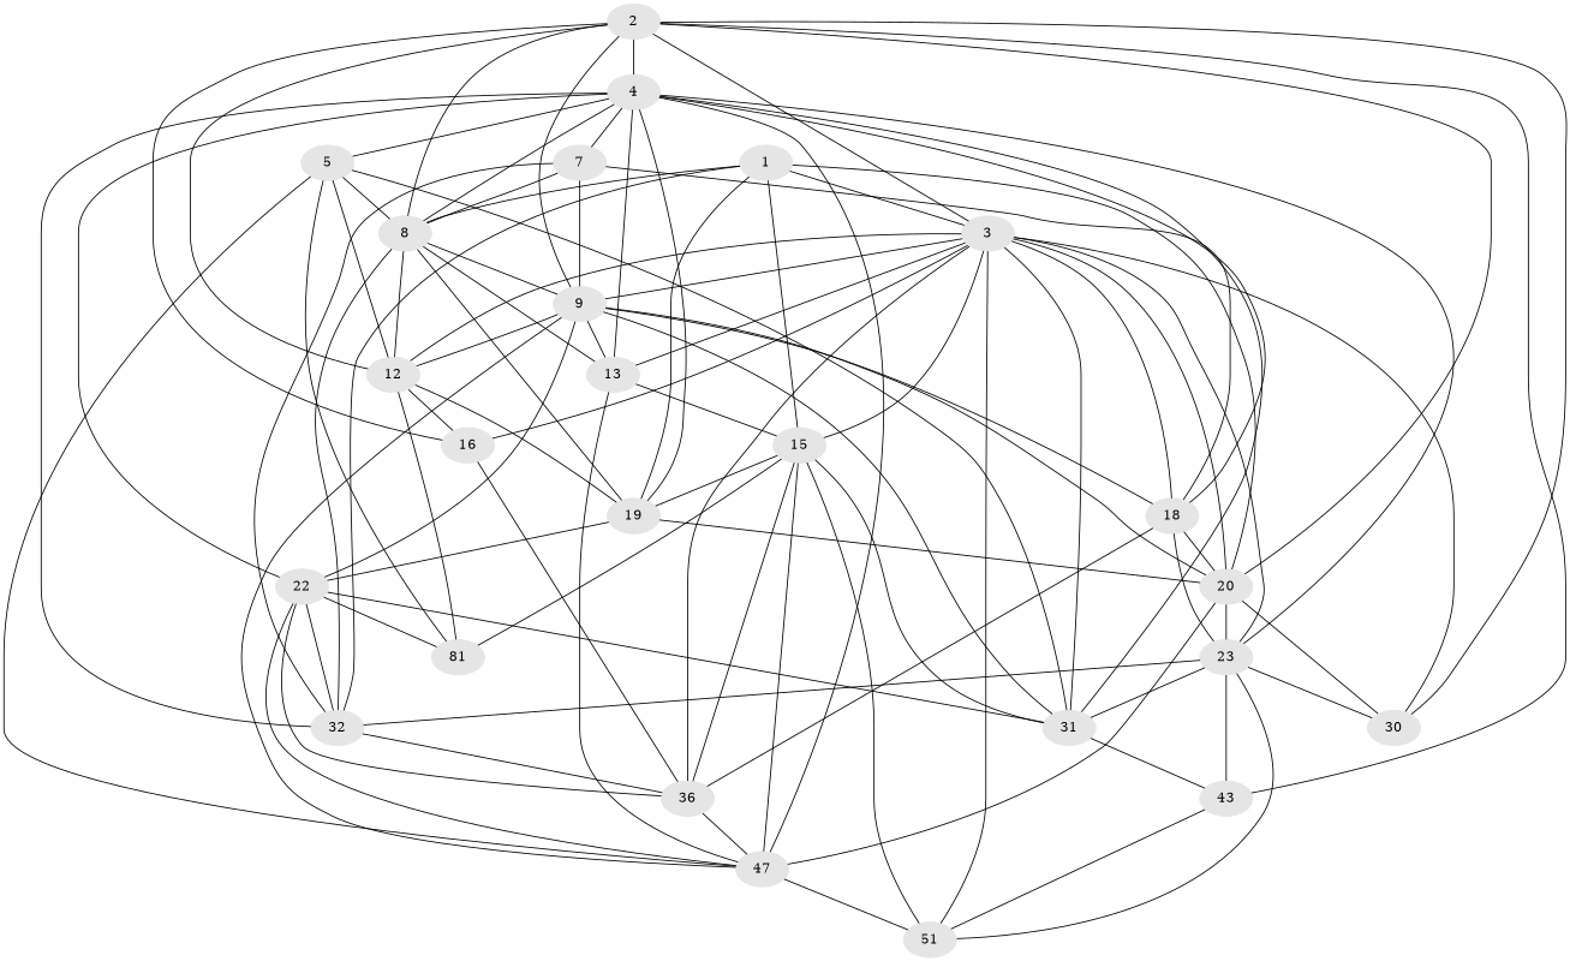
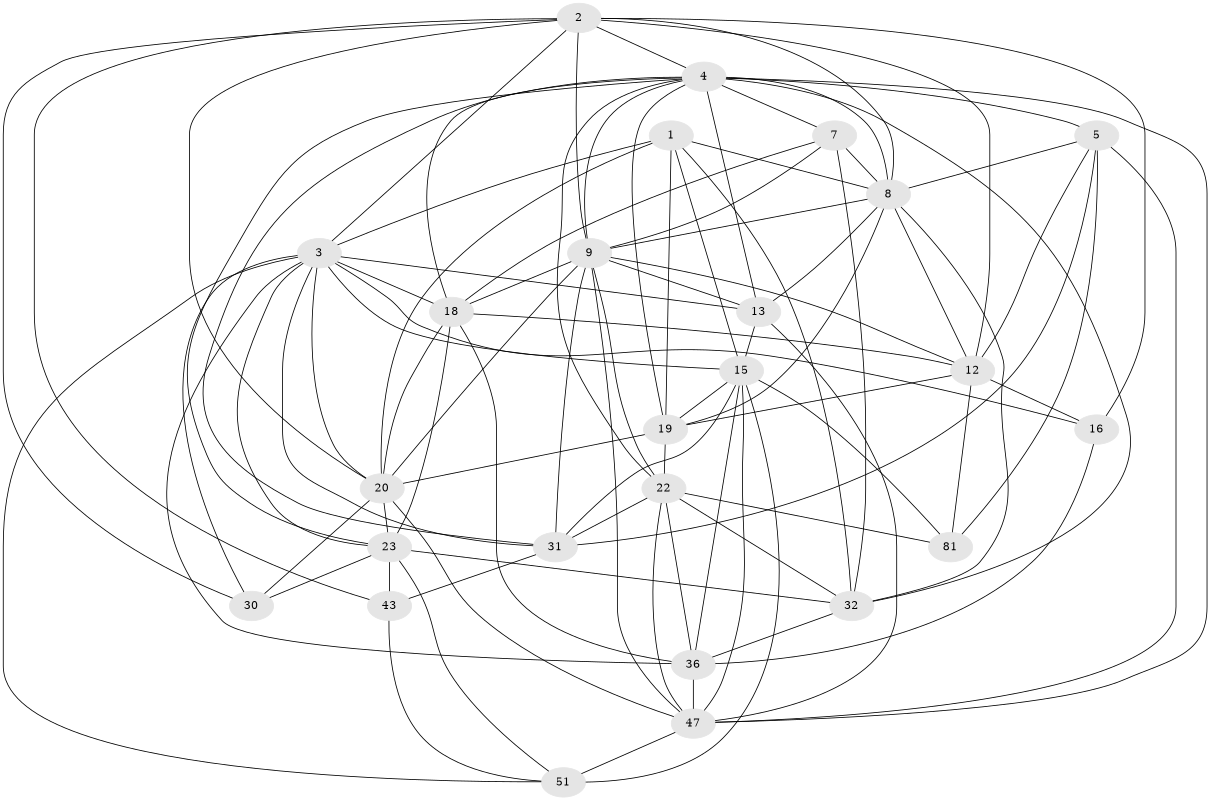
  graph {
    node [color=gray90 style=filled]
    1 [super="+10"]
    3 [super="+11+34+44"]
    8 [super="+28+14"]
    19 [super="+40+77"]
    20 [super="+26+73"]
    32 [super="+45+63"]
    15 [super="+82+87"]
    13 [super="+41+39"]
    9 [super="+29+59+53"]
    12 [super="+54+72+83"]
    16
    30
    18 [super="+42+79"]
    23 [super="+62+52"]
    31 [super="+71+74"]
    36 [super="+88+37"]
    51 [super="+67"]
    47 [super="+91+55+49+61"]
    22 [super="+25"]
    2 [super="+70+21+69"]
    4 [super="+27+6+58+78"]
    43
    5 [super="+64"]
    7 [super="+35"]
    81
    1 -- 3
    1 -- 8
    1 -- 19
    1 -- 20
    1 -- 32
    1 -- 15
    3 -- 20
    3 -- 15
    3 -- 13
-   3 -- 9
-   3 -- 12
+   4 -- 9
+   18 -- 12
    3 -- 16
    3 -- 30
    3 -- 18
    3 -- 23
    3 -- 31
    3 -- 36 [weight=2]
    3 -- 51
    8 -- 19 [weight=2]
    8 -- 32 [weight=2]
    8 -- 13 [weight=3]
    8 -- 9
    8 -- 12
    19 -- 20
    19 -- 22
    20 -- 30
    20 -- 23
    20 -- 47 [weight=2]
    32 -- 36
    15 -- 19
    15 -- 31
    15 -- 36
    15 -- 51
    15 -- 47
    15 -- 81
    13 -- 15
    13 -- 47 [weight=2]
    9 -- 20
    9 -- 13
    9 -- 12
    9 -- 18
    9 -- 31
    9 -- 47
    9 -- 22
    12 -- 19 [weight=2]
    12 -- 16
    12 -- 81
    16 -- 36
    18 -- 20
    18 -- 23 [weight=2]
    18 -- 36
    23 -- 32
    23 -- 30
-   23 -- 31
    23 -- 51
    23 -- 43
    31 -- 43
    36 -- 47
    47 -- 51 [weight=2]
    22 -- 32
    22 -- 31
    22 -- 36
    22 -- 47
    22 -- 81
    2 -- 3 [weight=2]
    2 -- 8
    2 -- 20
    2 -- 9
    2 -- 12 [weight=2]
    2 -- 16
    2 -- 30
    2 -- 4 [weight=2]
    2 -- 43
    4 -- 8
    4 -- 19
    4 -- 32 [weight=2]
    4 -- 13
    4 -- 18
    4 -- 23
    4 -- 31
    4 -- 47 [weight=2]
    4 -- 22
    4 -- 5
    4 -- 7
    43 -- 51
    5 -- 8
    5 -- 12
    5 -- 31
    5 -- 47
    5 -- 81
    7 -- 8
    7 -- 32 [weight=2]
    7 -- 9
    7 -- 18
  }
